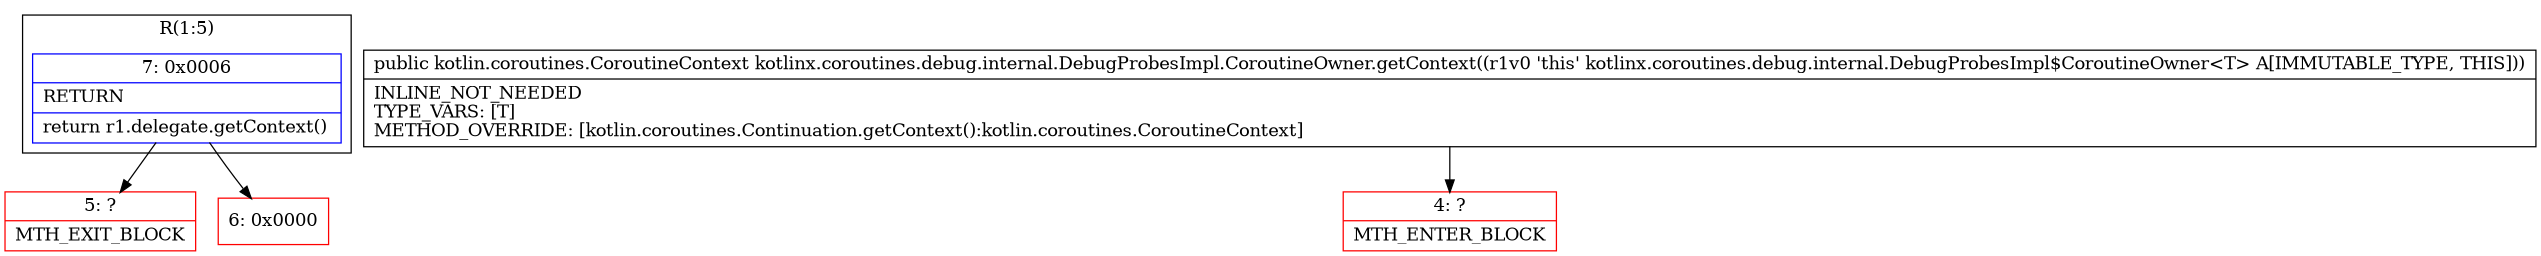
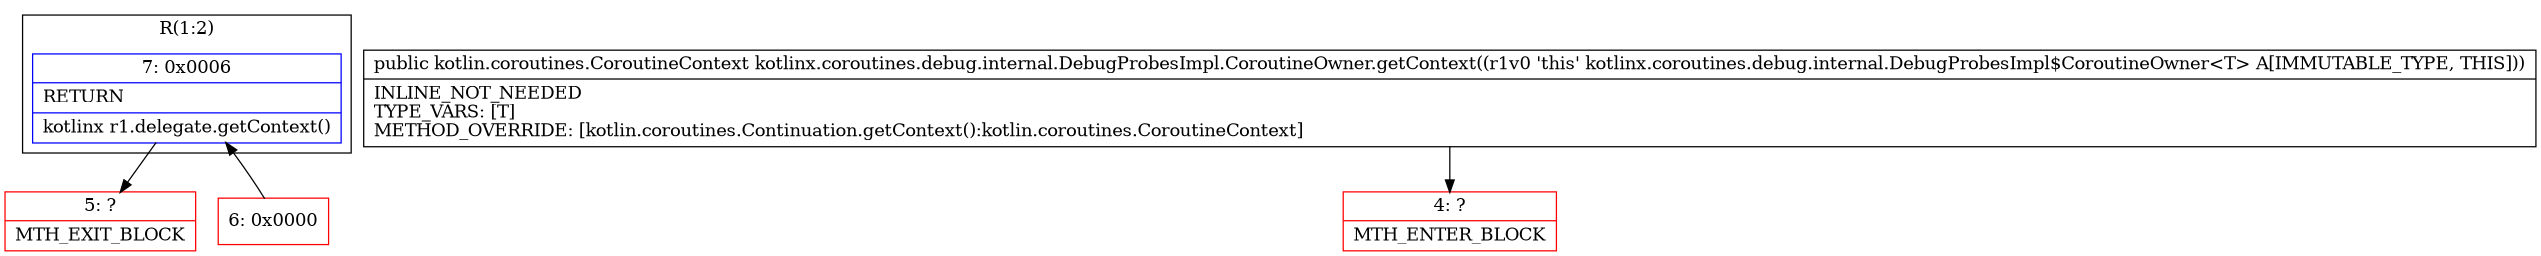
  digraph {
    node [color=red shape=record]
-   n1 [color=blue label="{7\:\ 0x0006|RETURN\l|return r1.delegate.getContext()\l}"]
+   n1 [color=blue label="{7\:\ 0x0006|RETURN\l|kotlinx r1.delegate.getContext()\l}"]
    n2 [label="{5\:\ ?|MTH_EXIT_BLOCK\l}"]
    n3 [label="{4\:\ ?|MTH_ENTER_BLOCK\l}"]
    n4 [label="{6\:\ 0x0000}"]
    n5 [label="{public kotlin.coroutines.CoroutineContext kotlinx.coroutines.debug.internal.DebugProbesImpl.CoroutineOwner.getContext((r1v0 'this' kotlinx.coroutines.debug.internal.DebugProbesImpl$CoroutineOwner\<T\> A[IMMUTABLE_TYPE, THIS]))  | INLINE_NOT_NEEDED\lTYPE_VARS: [T]\lMETHOD_OVERRIDE: [kotlin.coroutines.Continuation.getContext():kotlin.coroutines.CoroutineContext]\l}" color=""]
    subgraph cluster_1 {
-     label="R(1:5)"
+     label="R(1:2)"
      n1
    }
    n1 -> n2
-   n1 -> n4
+   n4 -> n1
    n5 -> n3
  }
